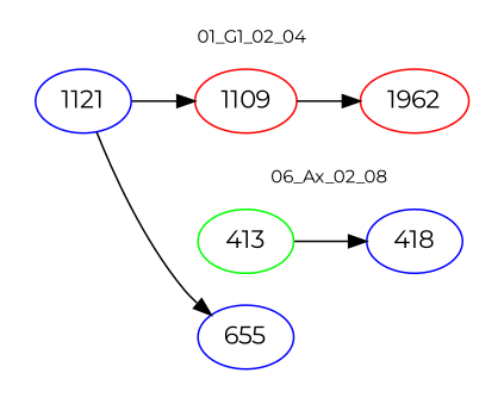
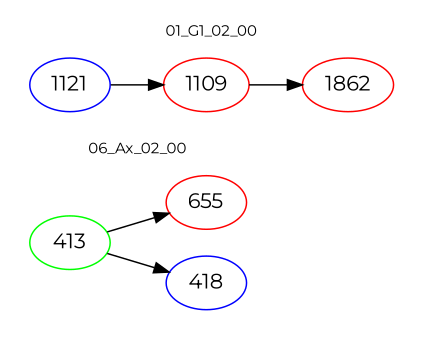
  digraph {
    fontname=Montserrat
    rankdir=LR
    node [color=red fontname=Montserrat]
    edge [color=black fontname=Montserrat]
    n1 [color=green label=413]
    n2 [color=blue label=418]
-   n3 [color=blue label=655]
+   n3 [label=655]
    n4 [label=1109]
    n5 [color=blue label=1121]
-   n6 [label=1962]
+   n6 [label=1862]
    subgraph cluster_1 {
      color=white
      fontsize=10
-     label="06_Ax_02_08"
+     label="06_Ax_02_00"
      n1
      n2
      n3
    }
    subgraph cluster_2 {
      color=white
      fontsize=10
-     label="01_G1_02_04"
+     label="01_G1_02_00"
      n4
      n5
      n6
    }
    n1 -> n2
-   n5 -> n3
+   n1 -> n3
    n4 -> n6
    n5 -> n4
  }
